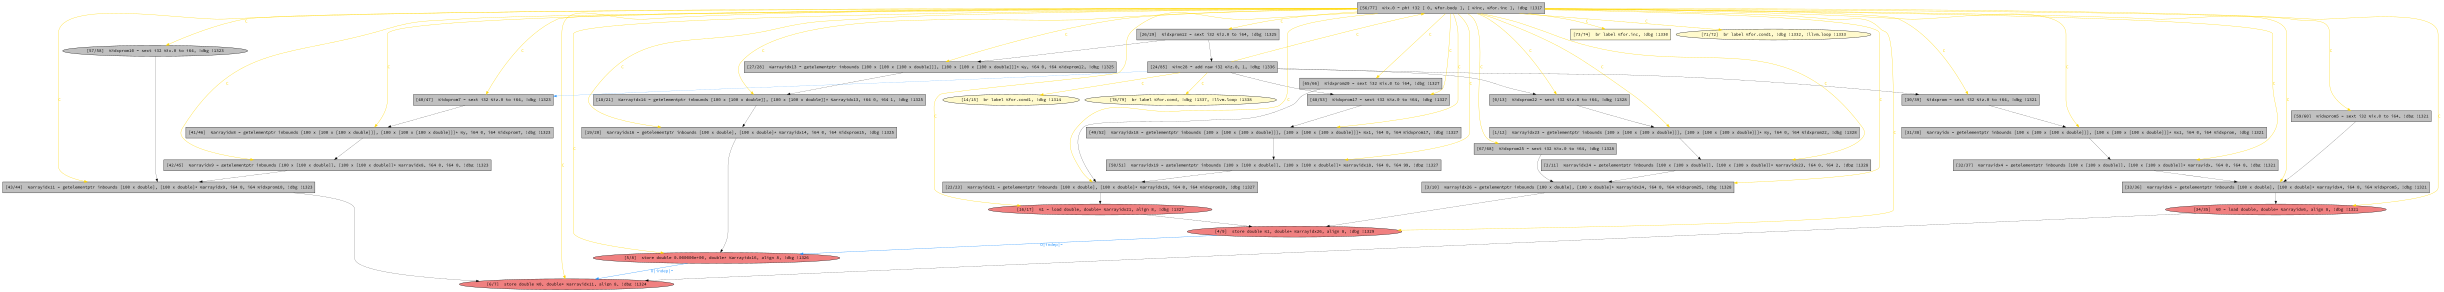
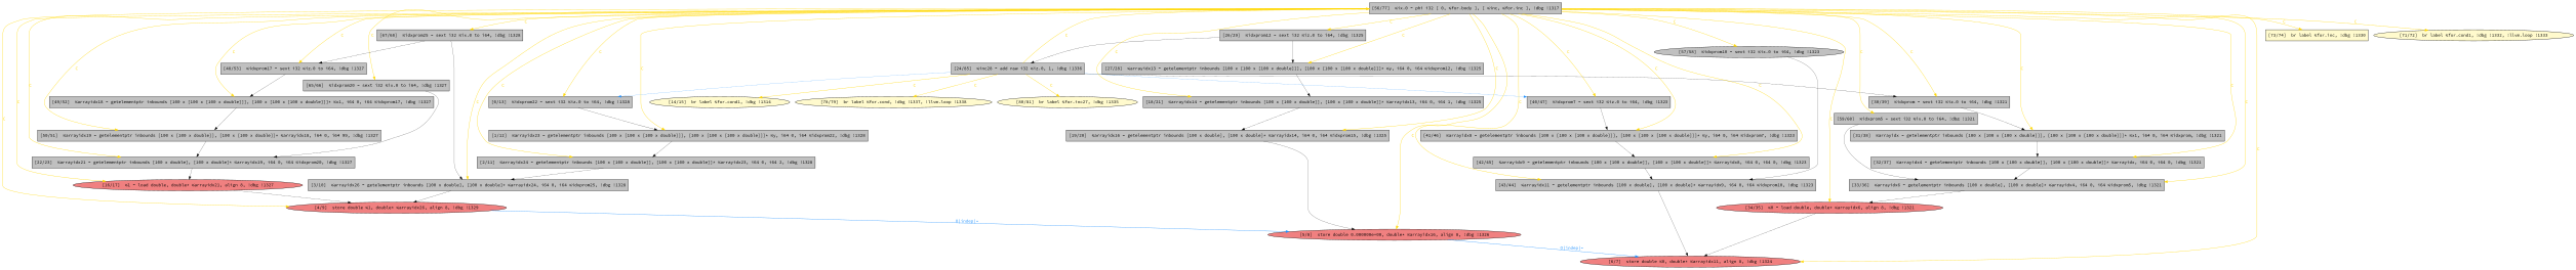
  digraph {
    fontname="Source Code Pro"
    node [fillcolor=grey fontname="Source Code Pro" shape=rectangle style=filled]
    edge [color=gold fontcolor=gold fontname="Source Code Pro" penwidth=1.0 style=solid]
    n1 [label="[3/10]  %arrayidx26 = getelementptr inbounds [100 x double], [100 x double]* %arrayidx24, i64 0, i64 %idxprom25, !dbg !1328"]
    n2 [fillcolor=lightcoral label="[4/9]  store double %1, double* %arrayidx26, align 8, !dbg !1329" shape=ellipse]
    n3 [fillcolor=lightcoral label="[5/8]  store double 0.000000e+00, double* %arrayidx16, align 8, !dbg !1326" shape=ellipse]
    n4 [label="[57/58]  %idxprom10 = sext i32 %ix.0 to i64, !dbg !1323" shape=ellipse]
    n5 [label="[43/44]  %arrayidx11 = getelementptr inbounds [100 x double], [100 x double]* %arrayidx9, i64 0, i64 %idxprom10, !dbg !1323"]
    n6 [fillcolor=lightcoral label="[6/7]  store double %0, double* %arrayidx11, align 8, !dbg !1324" shape=ellipse]
    n7 [label="[48/53]  %idxprom17 = sext i32 %iz.0 to i64, !dbg !1327"]
    n8 [label="[49/52]  %arrayidx18 = getelementptr inbounds [100 x [100 x [100 x double]]], [100 x [100 x [100 x double]]]* %x1, i64 0, i64 %idxprom17, !dbg !1327"]
    n9 [label="[50/51]  %arrayidx19 = getelementptr inbounds [100 x [100 x double]], [100 x [100 x double]]* %arrayidx18, i64 0, i64 99, !dbg !1327"]
    n10 [label="[27/28]  %arrayidx13 = getelementptr inbounds [100 x [100 x [100 x double]]], [100 x [100 x [100 x double]]]* %y, i64 0, i64 %idxprom12, !dbg !1325"]
    n11 [label="[18/21]  %arrayidx14 = getelementptr inbounds [100 x [100 x double]], [100 x [100 x double]]* %arrayidx13, i64 0, i64 1, !dbg !1325"]
    n12 [label="[19/20]  %arrayidx16 = getelementptr inbounds [100 x double], [100 x double]* %arrayidx14, i64 0, i64 %idxprom15, !dbg !1325"]
    n13 [label="[26/29]  %idxprom12 = sext i32 %iz.0 to i64, !dbg !1325"]
    n14 [label="[24/85]  %inc28 = add nsw i32 %iz.0, 1, !dbg !1336"]
    n15 [label="[40/47]  %idxprom7 = sext i32 %iz.0 to i64, !dbg !1323"]
    n16 [label="[41/46]  %arrayidx8 = getelementptr inbounds [100 x [100 x [100 x double]]], [100 x [100 x [100 x double]]]* %y, i64 0, i64 %idxprom7, !dbg !1323"]
    n17 [label="[42/45]  %arrayidx9 = getelementptr inbounds [100 x [100 x double]], [100 x [100 x double]]* %arrayidx8, i64 0, i64 0, !dbg !1323"]
    n18 [fillcolor=lemonchiffon label="[78/79]  br label %for.cond, !dbg !1337, !llvm.loop !1338" shape=ellipse]
    n19 [label="[1/12]  %arrayidx23 = getelementptr inbounds [100 x [100 x [100 x double]]], [100 x [100 x [100 x double]]]* %y, i64 0, i64 %idxprom22, !dbg !1328"]
    n20 [label="[2/11]  %arrayidx24 = getelementptr inbounds [100 x [100 x double]], [100 x [100 x double]]* %arrayidx23, i64 0, i64 2, !dbg !1328"]
    n21 [label="[59/60]  %idxprom5 = sext i32 %ix.0 to i64, !dbg !1321"]
    n22 [label="[33/36]  %arrayidx6 = getelementptr inbounds [100 x double], [100 x double]* %arrayidx4, i64 0, i64 %idxprom5, !dbg !1321"]
    n23 [fillcolor=lightcoral label="[34/35]  %0 = load double, double* %arrayidx6, align 8, !dbg !1321" shape=ellipse]
    n24 [fillcolor=lemonchiffon label="[73/74]  br label %for.inc, !dbg !1330" shape=box]
    n25 [fillcolor=lemonchiffon label="[71/72]  br label %for.cond1, !dbg !1332, !llvm.loop !1333" shape=ellipse]
    n26 [label="[22/23]  %arrayidx21 = getelementptr inbounds [100 x double], [100 x double]* %arrayidx19, i64 0, i64 %idxprom20, !dbg !1327"]
    n27 [fillcolor=lightcoral label="[16/17]  %1 = load double, double* %arrayidx21, align 8, !dbg !1327" shape=ellipse]
+   n28 [fillcolor=lemonchiffon label="[80/81]  br label %for.inc27, !dbg !1335" shape=ellipse]
    n29 [label="[32/37]  %arrayidx4 = getelementptr inbounds [100 x [100 x double]], [100 x [100 x double]]* %arrayidx, i64 0, i64 0, !dbg !1321"]
    n30 [label="[30/39]  %idxprom = sext i32 %iz.0 to i64, !dbg !1321"]
    n31 [label="[31/38]  %arrayidx = getelementptr inbounds [100 x [100 x [100 x double]]], [100 x [100 x [100 x double]]]* %x1, i64 0, i64 %idxprom, !dbg !1321"]
    n32 [fillcolor=lemonchiffon label="[14/15]  br label %for.cond1, !dbg !1314" shape=ellipse]
    n33 [label="[56/77]  %ix.0 = phi i32 [ 0, %for.body ], [ %inc, %for.inc ], !dbg !1317"]
    n34 [label="[0/13]  %idxprom22 = sext i32 %iz.0 to i64, !dbg !1328"]
    n35 [label="[65/66]  %idxprom20 = sext i32 %ix.0 to i64, !dbg !1327"]
    n36 [label="[67/68]  %idxprom25 = sext i32 %ix.0 to i64, !dbg !1328"]
    n1 -> n2 [color=black fontcolor=black penwidth=0.5]
    n2 -> n3 [color=dodgerblue fontcolor=dodgerblue label="O|indep|="]
    n3 -> n6 [color=dodgerblue fontcolor=dodgerblue label="O|indep|="]
    n4 -> n5 [color=black fontcolor=black penwidth=0.5]
    n5 -> n6 [color=black fontcolor=black penwidth=0.5]
    n7 -> n8 [color=black fontcolor=black penwidth=0.5]
    n8 -> n9 [color=black fontcolor=black penwidth=0.5]
    n9 -> n26 [color=black fontcolor=black penwidth=0.5]
    n10 -> n11 [color=black fontcolor=black penwidth=0.5]
    n11 -> n12 [color=black fontcolor=black penwidth=0.5]
    n12 -> n3 [color=black fontcolor=black penwidth=0.5]
    n13 -> n10 [color=black fontcolor=black penwidth=0.5]
    n13 -> n14 [color=black fontcolor=black penwidth=0.5]
-   n14 -> n7 [color=black fontcolor=black penwidth=0.5]
+   n36 -> n7 [color=black fontcolor=black penwidth=0.5]
    n14 -> n15 [color=dodgerblue fontcolor=black penwidth=0.5]
    n14 -> n18 [label=C]
+   n14 -> n28 [label=C]
    n14 -> n30 [color=black fontcolor=black penwidth=0.5]
    n14 -> n32 [label=C]
    n14 -> n33 [label=C]
-   n14 -> n34 [color=black fontcolor=black penwidth=0.5]
+   n14 -> n34 [color=dodgerblue fontcolor=black penwidth=0.5]
    n15 -> n16 [color=black fontcolor=black penwidth=0.5]
    n16 -> n17 [color=black fontcolor=black penwidth=0.5]
    n17 -> n5 [color=black fontcolor=black penwidth=0.5]
    n19 -> n20 [color=black fontcolor=black penwidth=0.5]
    n20 -> n1 [color=black fontcolor=black penwidth=0.5]
    n21 -> n22 [color=black fontcolor=black penwidth=0.5]
    n22 -> n23 [color=black fontcolor=black penwidth=0.5]
    n23 -> n6 [color=black fontcolor=black penwidth=0.5]
    n26 -> n27 [color=black fontcolor=black penwidth=0.5]
    n27 -> n2 [color=black fontcolor=black penwidth=0.5]
    n29 -> n22 [color=black fontcolor=black penwidth=0.5]
    n30 -> n31 [color=black fontcolor=black penwidth=0.5]
    n31 -> n29 [color=black fontcolor=black penwidth=0.5]
    n33 -> n1 [label=C]
    n33 -> n2 [label=C]
    n33 -> n3 [label=C]
    n33 -> n4 [label=C]
    n33 -> n5 [label=C]
    n33 -> n6 [label=C]
    n33 -> n7 [label=C]
    n33 -> n8 [label=C]
    n33 -> n9 [label=C]
    n33 -> n10 [label=C]
    n33 -> n11 [label=C]
    n33 -> n12 [label=C]
    n33 -> n13 [label=C]
    n33 -> n15 [label=C]
    n33 -> n16 [label=C]
    n33 -> n17 [label=C]
    n33 -> n19 [label=C]
    n33 -> n20 [label=C]
    n33 -> n21 [label=C]
    n33 -> n22 [label=C]
    n33 -> n23 [label=C]
    n33 -> n24 [label=C]
    n33 -> n25 [label=C]
    n33 -> n26 [label=C]
    n33 -> n27 [label=C]
    n33 -> n29 [label=C]
    n33 -> n30 [label=C]
    n33 -> n31 [label=C]
    n33 -> n34 [label=C]
    n33 -> n35 [label=C]
    n33 -> n36 [label=C]
    n34 -> n19 [color=black fontcolor=black penwidth=0.5]
    n35 -> n26 [color=black fontcolor=black penwidth=0.5]
    n36 -> n1 [color=black fontcolor=black penwidth=0.5]
  }
